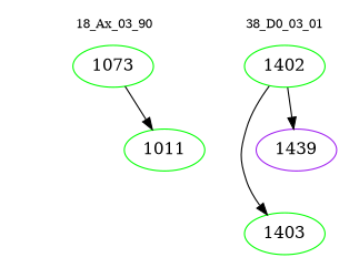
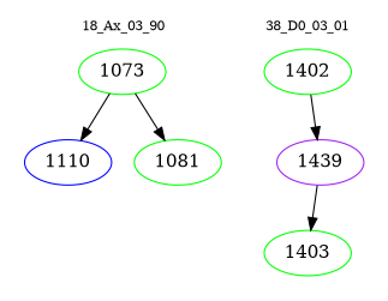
  digraph {
    node [color=green]
    edge [color=black]
    n1 [label=1073]
-   n3 [label=1011]
+   n2 [color=blue label=1110]
+   n3 [label=1081]
    n4 [label=1402]
    n5 [label=1403]
    n6 [color=purple label=1439]
    subgraph cluster_1 {
      color=white
      fontsize=10
      label="18_Ax_03_90"
      n1
+     n2
      n3
    }
    subgraph cluster_2 {
      color=white
      fontsize=10
      label="38_D0_03_01"
      n4
      n5
      n6
    }
+   n1 -> n2
    n1 -> n3
-   n4 -> n5
+   n6 -> n5
    n4 -> n6
  }
